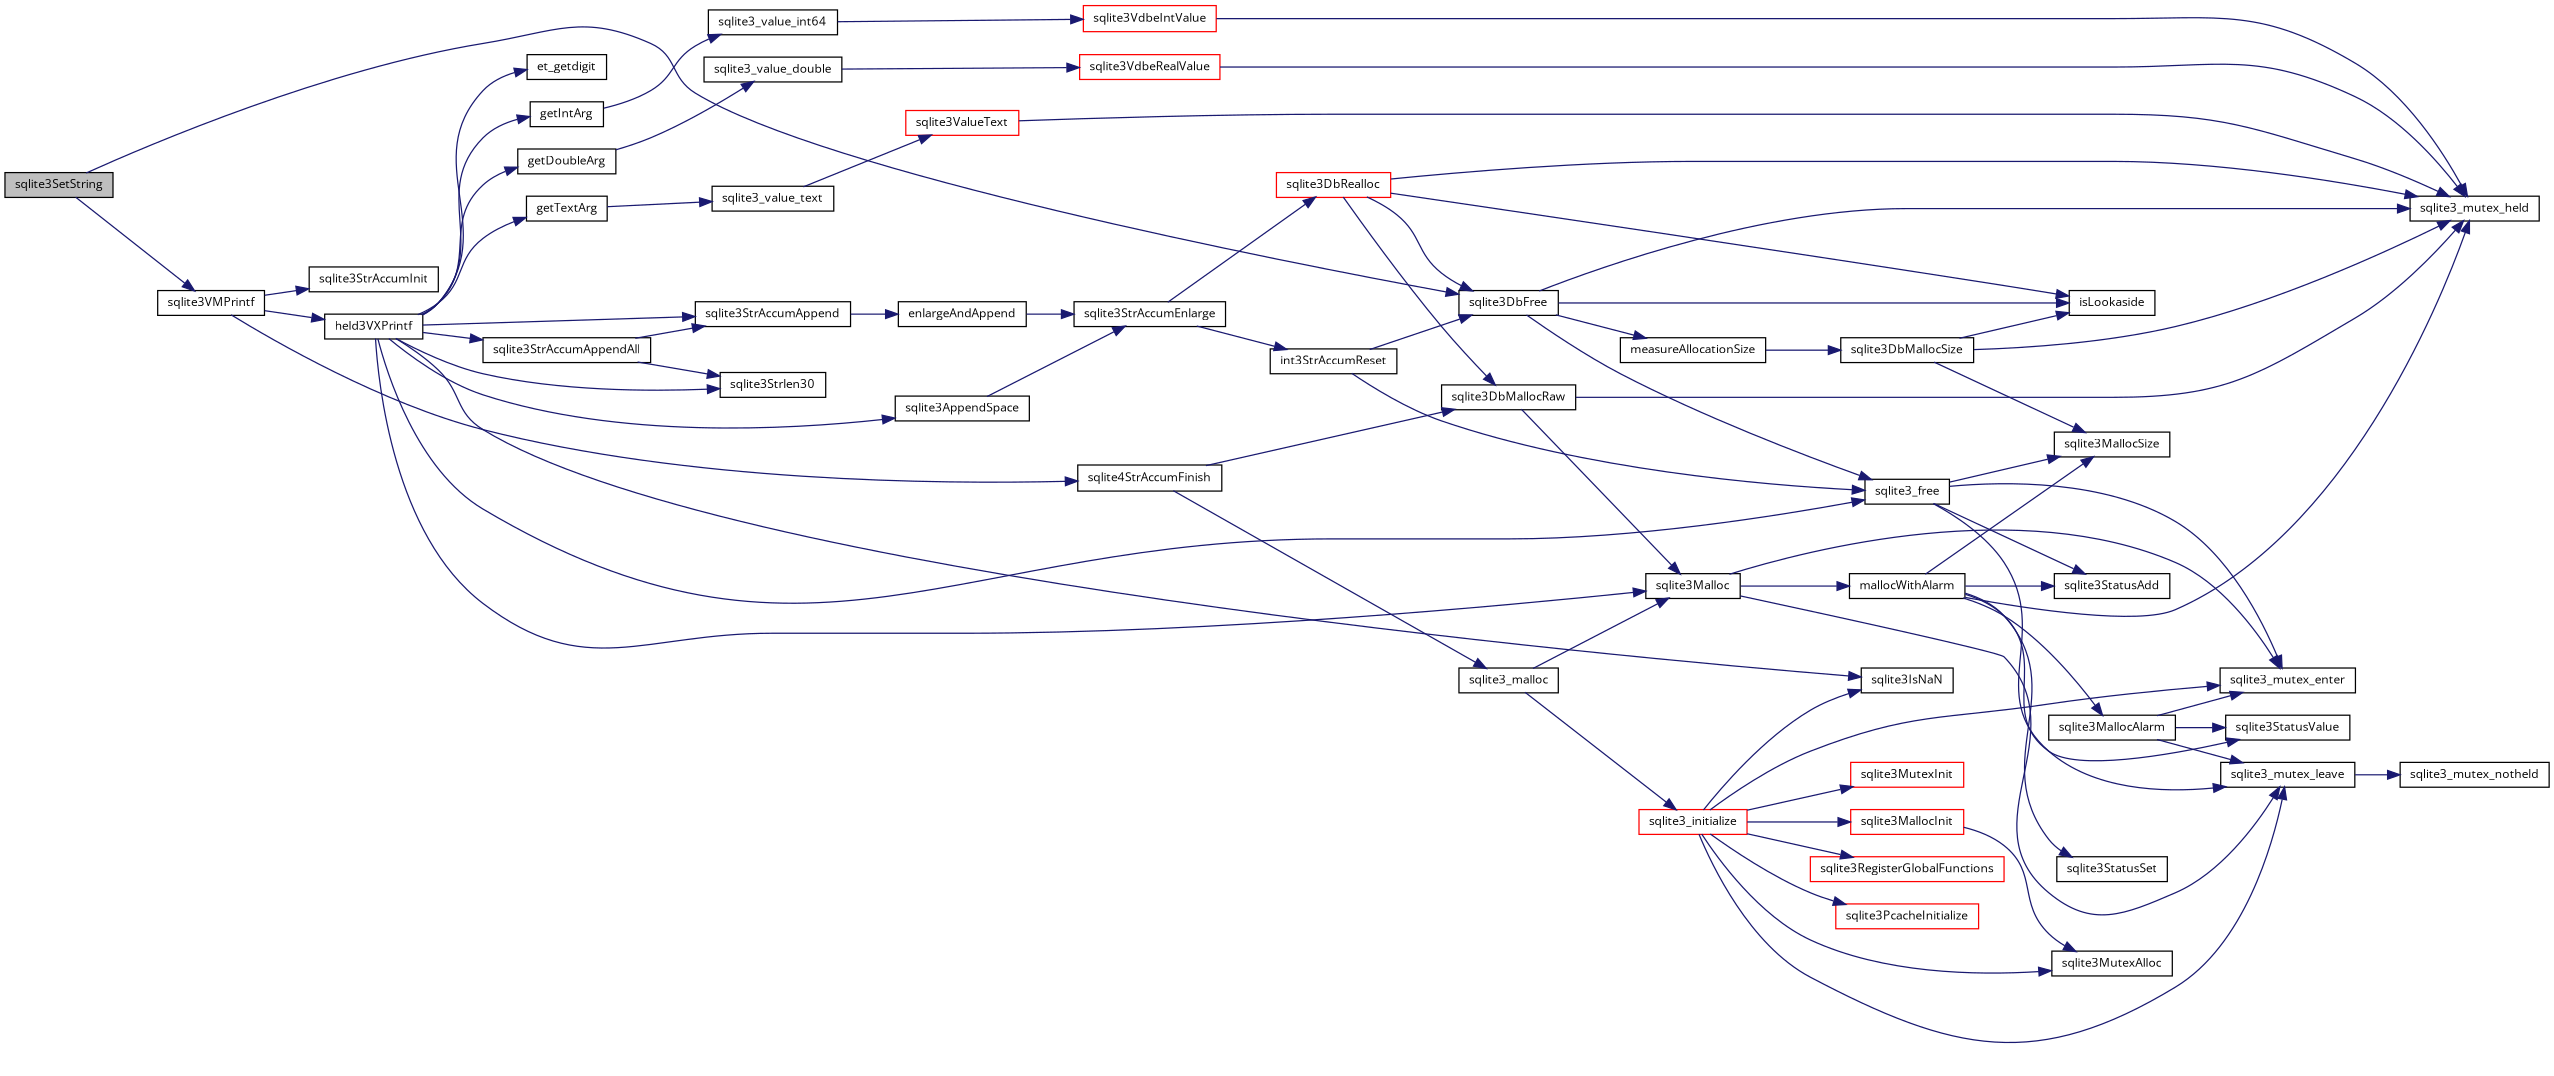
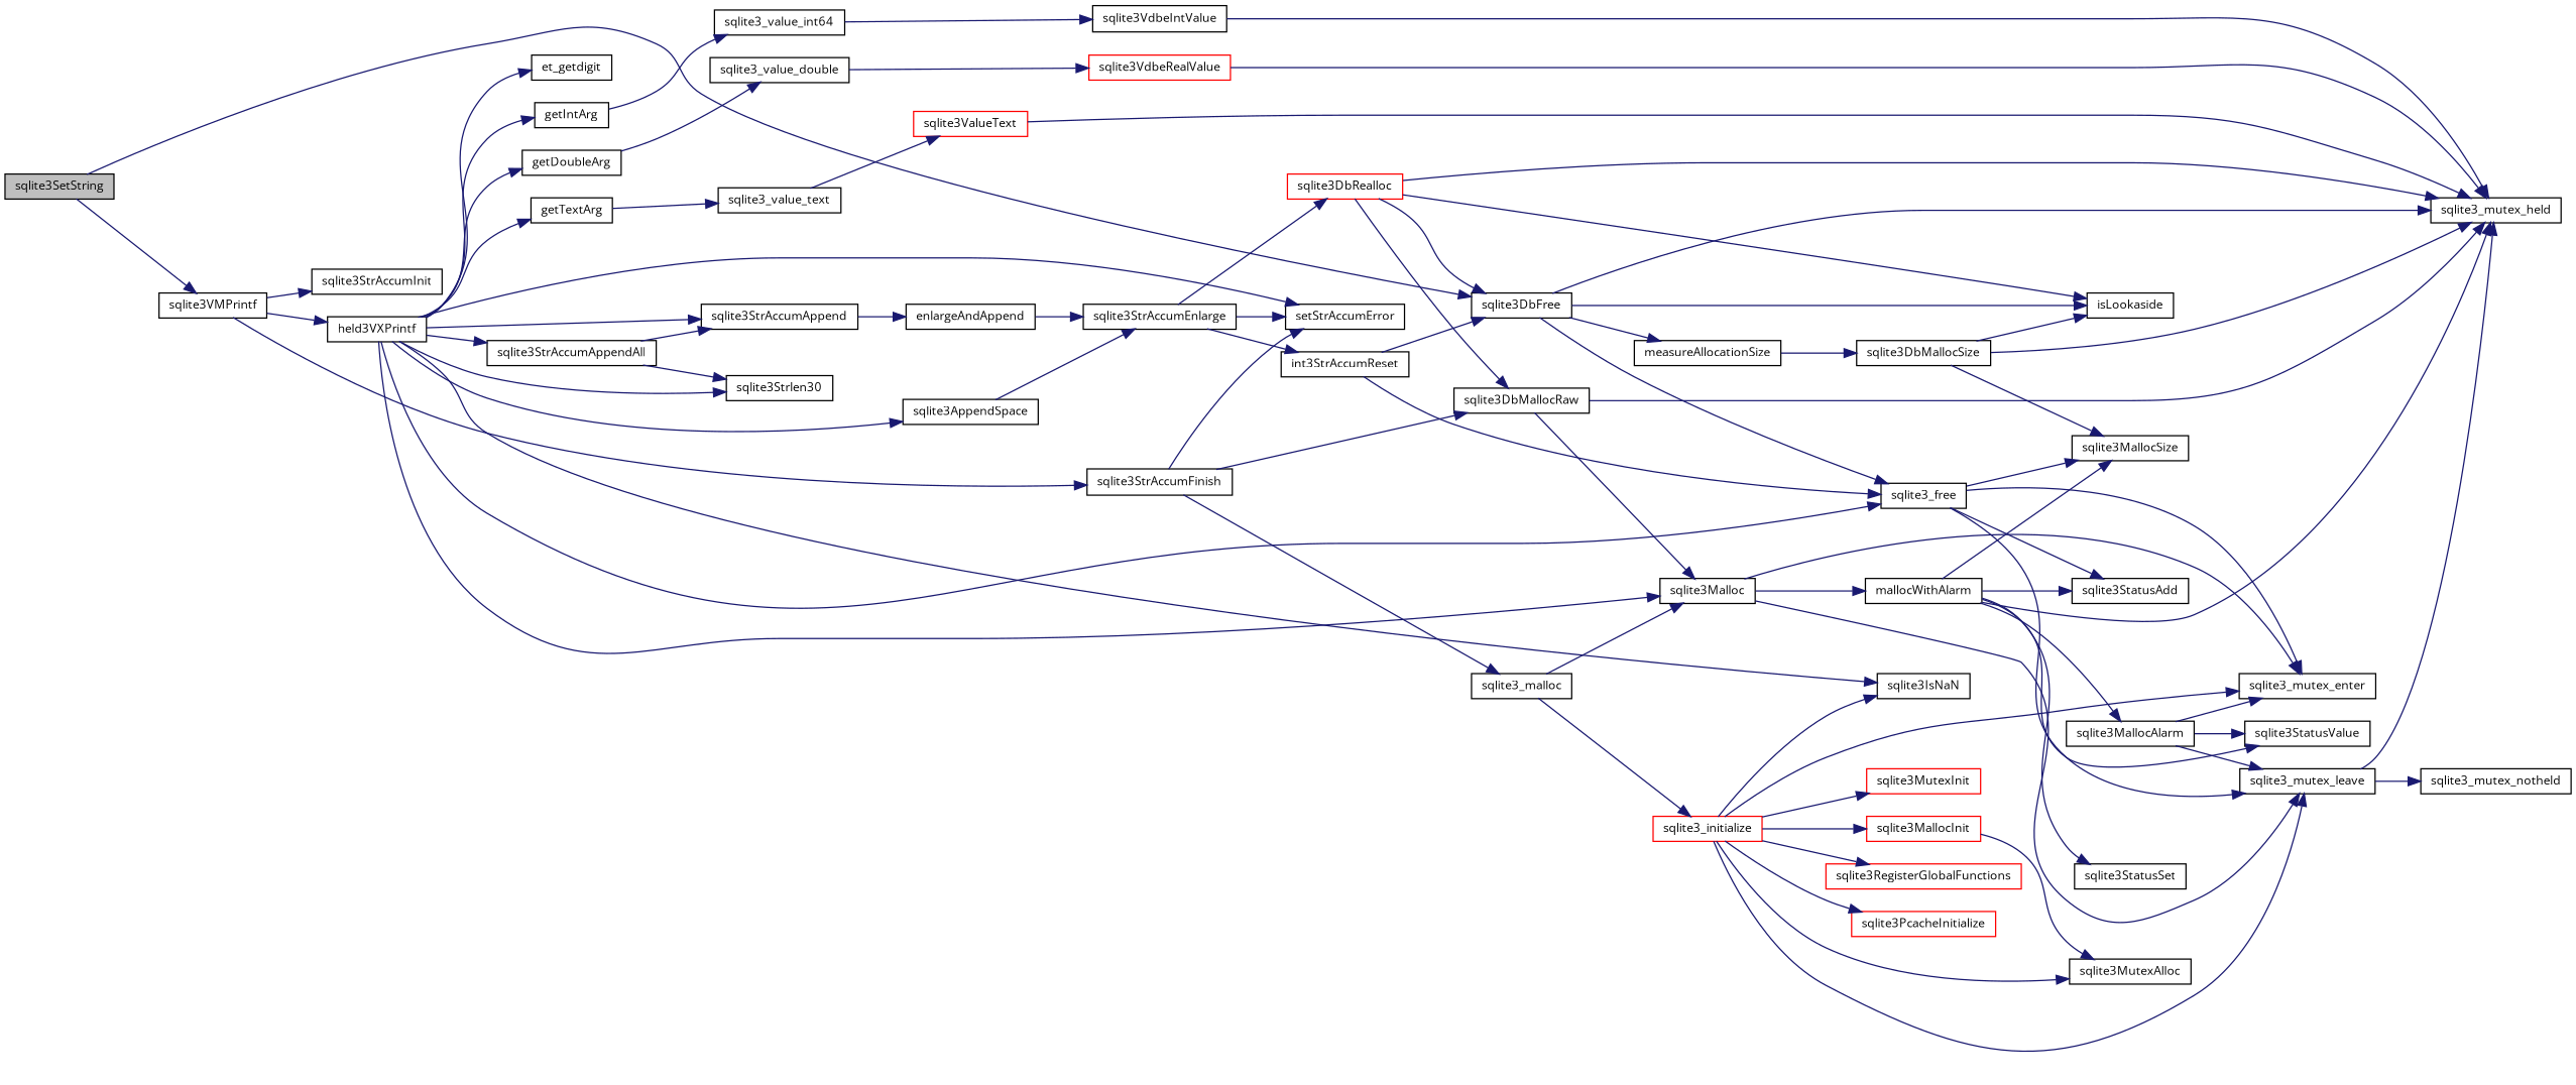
  digraph {
    fontname="Open Sans"
    rankdir=LR
    node [color=black fillcolor=white fontname="Open Sans" fontsize=10 shape=record style=filled]
    edge [color=midnightblue fontname="Open Sans" fontsize=10 labelfontname=FreeSans labelfontsize=10 style=solid]
    n1 [fillcolor=grey75 fontcolor=black height=0.2 label=sqlite3SetString width=0.4]
    n2 [height=0.2 label=sqlite3VMPrintf width=0.4]
    n3 [height=0.2 label=sqlite3DbFree width=0.4]
    n4 [height=0.2 label=sqlite3StrAccumInit width=0.4]
    n5 [height=0.2 label=held3VXPrintf width=0.4]
-   n6 [height=0.2 label=sqlite4StrAccumFinish width=0.4]
+   n6 [height=0.2 label=sqlite3StrAccumFinish width=0.4]
    n7 [height=0.2 label=sqlite3_free width=0.4]
    n8 [height=0.2 label=sqlite3_mutex_held width=0.4]
    n9 [height=0.2 label=measureAllocationSize width=0.4]
    n10 [height=0.2 label=isLookaside width=0.4]
    n11 [height=0.2 label=sqlite3StrAccumAppend width=0.4]
+   n12 [height=0.2 label=setStrAccumError width=0.4]
    n13 [height=0.2 label=sqlite3Malloc width=0.4]
    n14 [height=0.2 label=sqlite3IsNaN width=0.4]
    n15 [height=0.2 label=getIntArg width=0.4]
    n16 [height=0.2 label=getDoubleArg width=0.4]
    n17 [height=0.2 label=sqlite3Strlen30 width=0.4]
    n18 [height=0.2 label=et_getdigit width=0.4]
    n19 [height=0.2 label=getTextArg width=0.4]
    n20 [height=0.2 label=sqlite3StrAccumAppendAll width=0.4]
    n21 [height=0.2 label=sqlite3AppendSpace width=0.4]
    n22 [height=0.2 label=sqlite3DbMallocRaw width=0.4]
    n23 [height=0.2 label=sqlite3_malloc width=0.4]
    n24 [height=0.2 label=enlargeAndAppend width=0.4]
    n25 [height=0.2 label=sqlite3MallocSize width=0.4]
    n26 [height=0.2 label=sqlite3_mutex_enter width=0.4]
    n27 [height=0.2 label=sqlite3StatusAdd width=0.4]
    n28 [height=0.2 label=sqlite3_mutex_leave width=0.4]
    n29 [height=0.2 label=mallocWithAlarm width=0.4]
    n30 [height=0.2 label=sqlite3_value_int64 width=0.4]
    n31 [height=0.2 label=sqlite3_value_double width=0.4]
    n32 [height=0.2 label=sqlite3_value_text width=0.4]
    n33 [height=0.2 label=sqlite3StrAccumEnlarge width=0.4]
    n34 [height=0.2 label=int3StrAccumReset width=0.4]
    n35 [color=red height=0.2 label=sqlite3DbRealloc width=0.4]
    n36 [height=0.2 label=sqlite3DbMallocSize width=0.4]
    n37 [height=0.2 label=sqlite3_mutex_notheld width=0.4]
    n38 [height=0.2 label=sqlite3StatusSet width=0.4]
    n39 [height=0.2 label=sqlite3StatusValue width=0.4]
    n40 [height=0.2 label=sqlite3MallocAlarm width=0.4]
    n41 [color=red height=0.2 label=sqlite3_initialize width=0.4]
    n42 [color=red height=0.2 label=sqlite3MutexInit width=0.4]
    n43 [height=0.2 label=sqlite3MutexAlloc width=0.4]
    n44 [color=red height=0.2 label=sqlite3MallocInit width=0.4]
    n45 [color=red height=0.2 label=sqlite3RegisterGlobalFunctions width=0.4]
    n46 [color=red height=0.2 label=sqlite3PcacheInitialize width=0.4]
-   n47 [color=red height=0.2 label=sqlite3VdbeIntValue width=0.4]
+   n47 [height=0.2 label=sqlite3VdbeIntValue width=0.4]
    n48 [color=red height=0.2 label=sqlite3VdbeRealValue width=0.4]
    n49 [color=red height=0.2 label=sqlite3ValueText width=0.4]
    n1 -> n2
    n1 -> n3
    n2 -> n4
    n2 -> n5
    n2 -> n6
    n3 -> n7
    n3 -> n8
    n3 -> n9
    n3 -> n10
    n5 -> n7
    n5 -> n11
+   n5 -> n12
    n5 -> n13
    n5 -> n14
    n5 -> n15
    n5 -> n16
    n5 -> n17
    n5 -> n18
    n5 -> n19
    n5 -> n20
    n5 -> n21
+   n6 -> n12
    n6 -> n22
    n6 -> n23
    n7 -> n25
    n7 -> n26
    n7 -> n27
    n7 -> n28
    n9 -> n36
    n11 -> n24
    n13 -> n26
    n13 -> n28
    n13 -> n29
    n15 -> n30
    n16 -> n31
    n19 -> n32
    n20 -> n11
    n20 -> n17
    n21 -> n33
    n22 -> n8
    n22 -> n13
    n23 -> n13
    n23 -> n41
    n24 -> n33
+   n28 -> n8
    n28 -> n37
    n29 -> n8
    n29 -> n25
    n29 -> n27
    n29 -> n38
    n29 -> n39
    n29 -> n40
    n30 -> n47
    n31 -> n48
    n32 -> n49
+   n33 -> n12
    n33 -> n34
    n33 -> n35
    n34 -> n3
    n34 -> n7
    n35 -> n3
    n35 -> n8
    n35 -> n10
    n35 -> n22
    n36 -> n8
    n36 -> n10
    n36 -> n25
    n40 -> n26
    n40 -> n28
    n40 -> n39
    n41 -> n14
    n41 -> n26
    n41 -> n28
    n41 -> n42
    n41 -> n43
    n41 -> n44
    n41 -> n45
    n41 -> n46
    n44 -> n43
    n47 -> n8
    n48 -> n8
    n49 -> n8
  }
